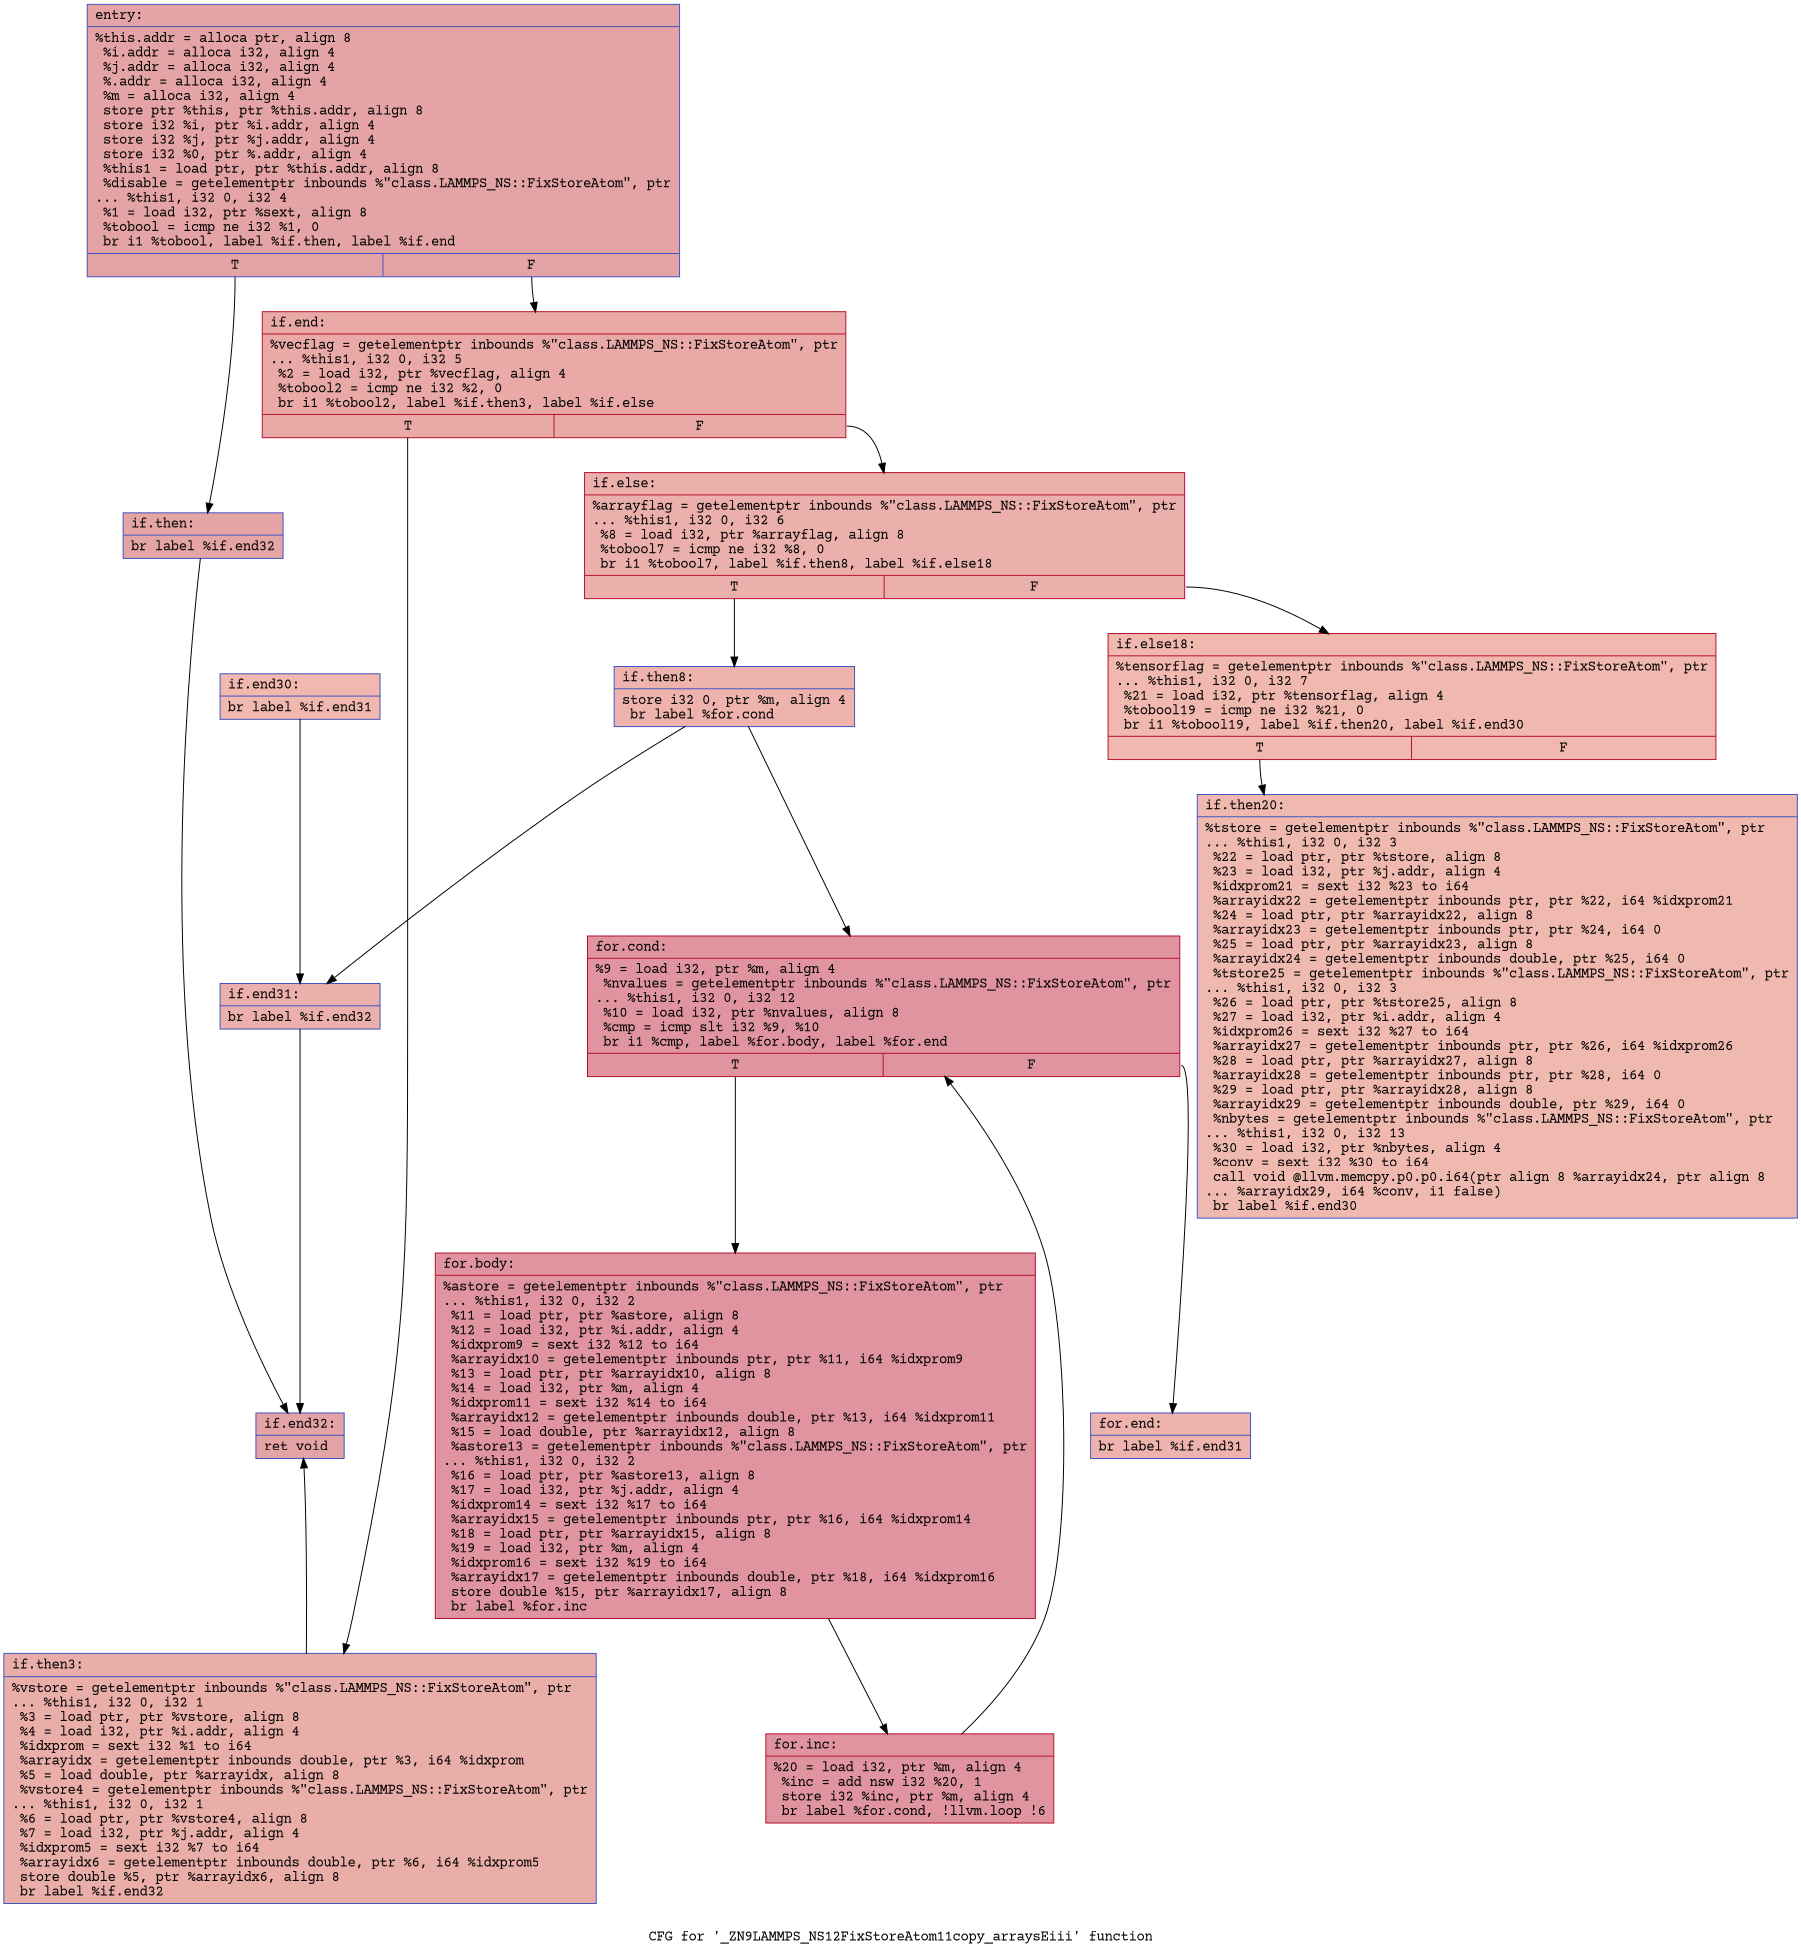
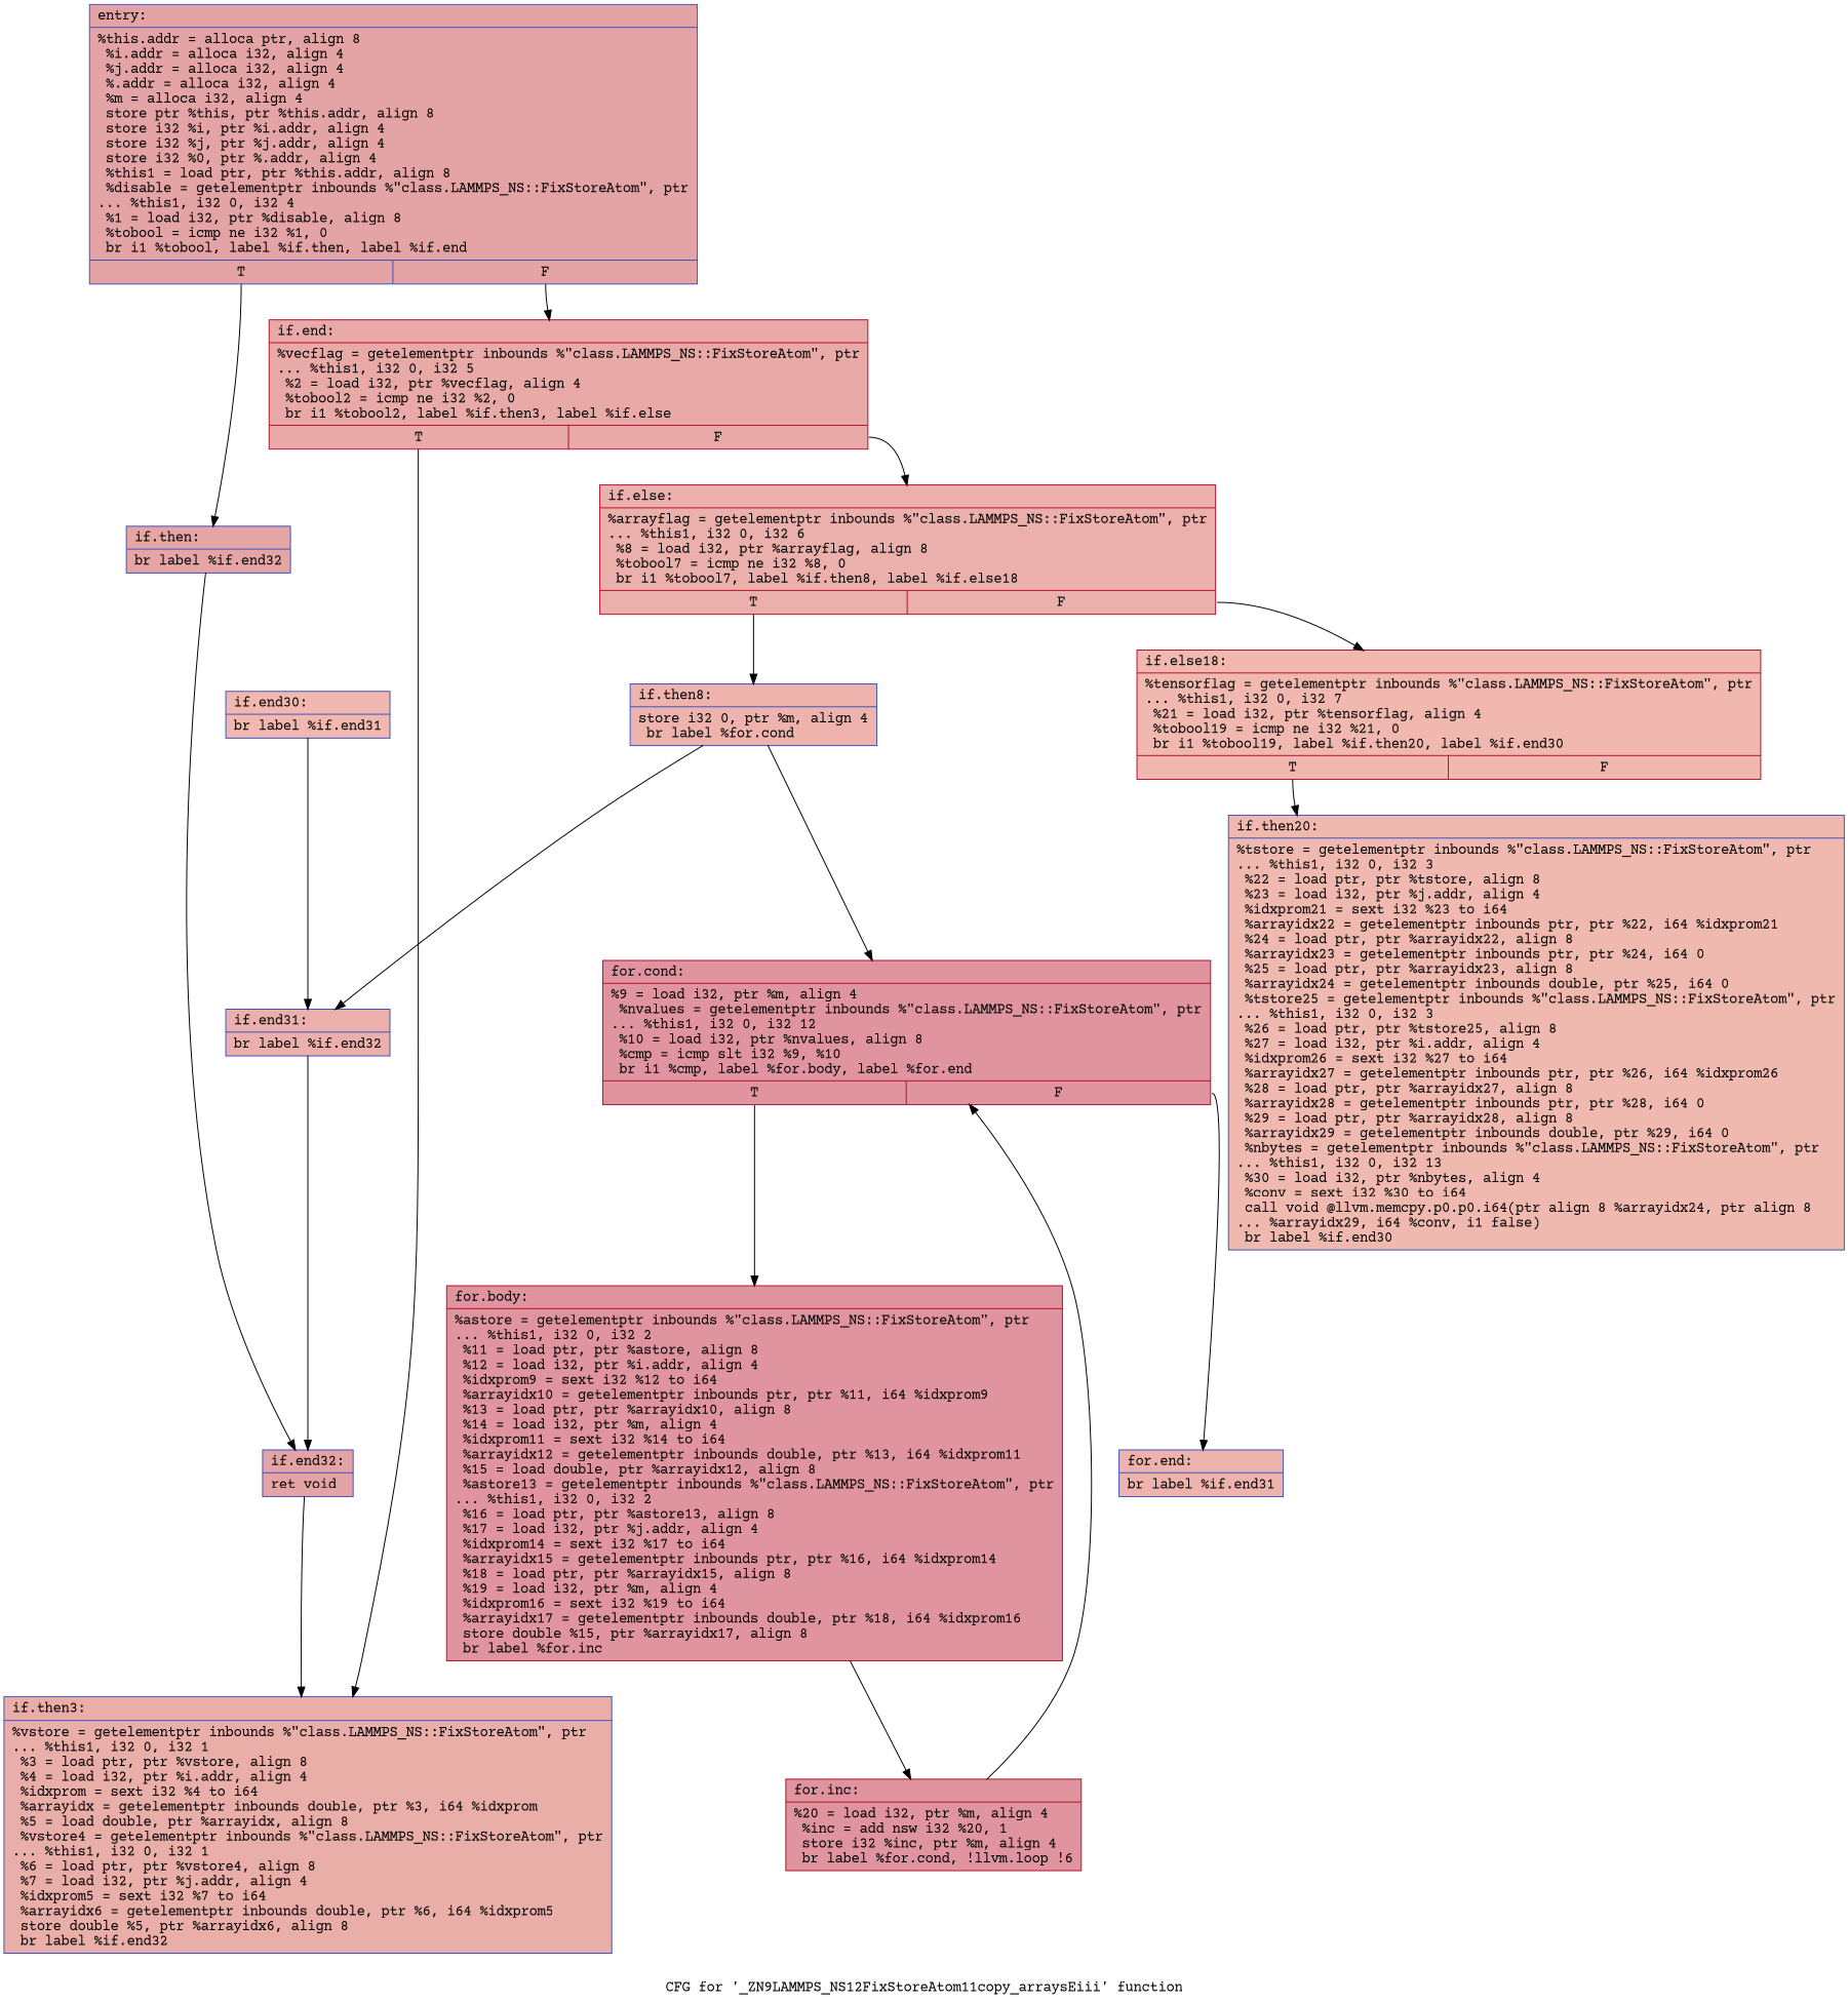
  digraph {
    fontname="Courier Prime"
    label="CFG for '_ZN9LAMMPS_NS12FixStoreAtom11copy_arraysEiii' function"
    node [color="#3d50c3ff" fillcolor="#b70d2870" fontname="Courier Prime" shape=record style=filled]
    edge [fontname="Courier Prime"]
-   n1 [fillcolor="#c32e3170" label="{entry:\l|  %this.addr = alloca ptr, align 8\l  %i.addr = alloca i32, align 4\l  %j.addr = alloca i32, align 4\l  %.addr = alloca i32, align 4\l  %m = alloca i32, align 4\l  store ptr %this, ptr %this.addr, align 8\l  store i32 %i, ptr %i.addr, align 4\l  store i32 %j, ptr %j.addr, align 4\l  store i32 %0, ptr %.addr, align 4\l  %this1 = load ptr, ptr %this.addr, align 8\l  %disable = getelementptr inbounds %\"class.LAMMPS_NS::FixStoreAtom\", ptr\l... %this1, i32 0, i32 4\l  %1 = load i32, ptr %sext, align 8\l  %tobool = icmp ne i32 %1, 0\l  br i1 %tobool, label %if.then, label %if.end\l|{<s0>T|<s1>F}}"]
+   n1 [fillcolor="#c32e3170" label="{entry:\l|  %this.addr = alloca ptr, align 8\l  %i.addr = alloca i32, align 4\l  %j.addr = alloca i32, align 4\l  %.addr = alloca i32, align 4\l  %m = alloca i32, align 4\l  store ptr %this, ptr %this.addr, align 8\l  store i32 %i, ptr %i.addr, align 4\l  store i32 %j, ptr %j.addr, align 4\l  store i32 %0, ptr %.addr, align 4\l  %this1 = load ptr, ptr %this.addr, align 8\l  %disable = getelementptr inbounds %\"class.LAMMPS_NS::FixStoreAtom\", ptr\l... %this1, i32 0, i32 4\l  %1 = load i32, ptr %disable, align 8\l  %tobool = icmp ne i32 %1, 0\l  br i1 %tobool, label %if.then, label %if.end\l|{<s0>T|<s1>F}}"]
    n2 [fillcolor="#c5333470" label="{if.then:\l|  br label %if.end32\l}"]
    n3 [color="#b70d28ff" fillcolor="#ca3b3770" label="{if.end:\l|  %vecflag = getelementptr inbounds %\"class.LAMMPS_NS::FixStoreAtom\", ptr\l... %this1, i32 0, i32 5\l  %2 = load i32, ptr %vecflag, align 4\l  %tobool2 = icmp ne i32 %2, 0\l  br i1 %tobool2, label %if.then3, label %if.else\l|{<s0>T|<s1>F}}"]
    n4 [fillcolor="#c32e3170" label="{if.end32:\l|  ret void\l}"]
-   n5 [fillcolor="#d0473d70" label="{if.then3:\l|  %vstore = getelementptr inbounds %\"class.LAMMPS_NS::FixStoreAtom\", ptr\l... %this1, i32 0, i32 1\l  %3 = load ptr, ptr %vstore, align 8\l  %4 = load i32, ptr %i.addr, align 4\l  %idxprom = sext i32 %1 to i64\l  %arrayidx = getelementptr inbounds double, ptr %3, i64 %idxprom\l  %5 = load double, ptr %arrayidx, align 8\l  %vstore4 = getelementptr inbounds %\"class.LAMMPS_NS::FixStoreAtom\", ptr\l... %this1, i32 0, i32 1\l  %6 = load ptr, ptr %vstore4, align 8\l  %7 = load i32, ptr %j.addr, align 4\l  %idxprom5 = sext i32 %7 to i64\l  %arrayidx6 = getelementptr inbounds double, ptr %6, i64 %idxprom5\l  store double %5, ptr %arrayidx6, align 8\l  br label %if.end32\l}"]
+   n5 [fillcolor="#d0473d70" label="{if.then3:\l|  %vstore = getelementptr inbounds %\"class.LAMMPS_NS::FixStoreAtom\", ptr\l... %this1, i32 0, i32 1\l  %3 = load ptr, ptr %vstore, align 8\l  %4 = load i32, ptr %i.addr, align 4\l  %idxprom = sext i32 %4 to i64\l  %arrayidx = getelementptr inbounds double, ptr %3, i64 %idxprom\l  %5 = load double, ptr %arrayidx, align 8\l  %vstore4 = getelementptr inbounds %\"class.LAMMPS_NS::FixStoreAtom\", ptr\l... %this1, i32 0, i32 1\l  %6 = load ptr, ptr %vstore4, align 8\l  %7 = load i32, ptr %j.addr, align 4\l  %idxprom5 = sext i32 %7 to i64\l  %arrayidx6 = getelementptr inbounds double, ptr %6, i64 %idxprom5\l  store double %5, ptr %arrayidx6, align 8\l  br label %if.end32\l}"]
    n6 [color="#b70d28ff" fillcolor="#d24b4070" label="{if.else:\l|  %arrayflag = getelementptr inbounds %\"class.LAMMPS_NS::FixStoreAtom\", ptr\l... %this1, i32 0, i32 6\l  %8 = load i32, ptr %arrayflag, align 8\l  %tobool7 = icmp ne i32 %8, 0\l  br i1 %tobool7, label %if.then8, label %if.else18\l|{<s0>T|<s1>F}}"]
    n7 [fillcolor="#d6524470" label="{if.then8:\l|  store i32 0, ptr %m, align 4\l  br label %for.cond\l}"]
    n8 [color="#b70d28ff" fillcolor="#dc5d4a70" label="{if.else18:\l|  %tensorflag = getelementptr inbounds %\"class.LAMMPS_NS::FixStoreAtom\", ptr\l... %this1, i32 0, i32 7\l  %21 = load i32, ptr %tensorflag, align 4\l  %tobool19 = icmp ne i32 %21, 0\l  br i1 %tobool19, label %if.then20, label %if.end30\l|{<s0>T|<s1>F}}"]
    n9 [color="#b70d28ff" label="{for.cond:\l|  %9 = load i32, ptr %m, align 4\l  %nvalues = getelementptr inbounds %\"class.LAMMPS_NS::FixStoreAtom\", ptr\l... %this1, i32 0, i32 12\l  %10 = load i32, ptr %nvalues, align 8\l  %cmp = icmp slt i32 %9, %10\l  br i1 %cmp, label %for.body, label %for.end\l|{<s0>T|<s1>F}}"]
    n10 [fillcolor="#d24b4070" label="{if.end31:\l|  br label %if.end32\l}"]
    n11 [fillcolor="#de614d70" label="{if.then20:\l|  %tstore = getelementptr inbounds %\"class.LAMMPS_NS::FixStoreAtom\", ptr\l... %this1, i32 0, i32 3\l  %22 = load ptr, ptr %tstore, align 8\l  %23 = load i32, ptr %j.addr, align 4\l  %idxprom21 = sext i32 %23 to i64\l  %arrayidx22 = getelementptr inbounds ptr, ptr %22, i64 %idxprom21\l  %24 = load ptr, ptr %arrayidx22, align 8\l  %arrayidx23 = getelementptr inbounds ptr, ptr %24, i64 0\l  %25 = load ptr, ptr %arrayidx23, align 8\l  %arrayidx24 = getelementptr inbounds double, ptr %25, i64 0\l  %tstore25 = getelementptr inbounds %\"class.LAMMPS_NS::FixStoreAtom\", ptr\l... %this1, i32 0, i32 3\l  %26 = load ptr, ptr %tstore25, align 8\l  %27 = load i32, ptr %i.addr, align 4\l  %idxprom26 = sext i32 %27 to i64\l  %arrayidx27 = getelementptr inbounds ptr, ptr %26, i64 %idxprom26\l  %28 = load ptr, ptr %arrayidx27, align 8\l  %arrayidx28 = getelementptr inbounds ptr, ptr %28, i64 0\l  %29 = load ptr, ptr %arrayidx28, align 8\l  %arrayidx29 = getelementptr inbounds double, ptr %29, i64 0\l  %nbytes = getelementptr inbounds %\"class.LAMMPS_NS::FixStoreAtom\", ptr\l... %this1, i32 0, i32 13\l  %30 = load i32, ptr %nbytes, align 4\l  %conv = sext i32 %30 to i64\l  call void @llvm.memcpy.p0.p0.i64(ptr align 8 %arrayidx24, ptr align 8\l... %arrayidx29, i64 %conv, i1 false)\l  br label %if.end30\l}"]
    n12 [color="#b70d28ff" label="{for.body:\l|  %astore = getelementptr inbounds %\"class.LAMMPS_NS::FixStoreAtom\", ptr\l... %this1, i32 0, i32 2\l  %11 = load ptr, ptr %astore, align 8\l  %12 = load i32, ptr %i.addr, align 4\l  %idxprom9 = sext i32 %12 to i64\l  %arrayidx10 = getelementptr inbounds ptr, ptr %11, i64 %idxprom9\l  %13 = load ptr, ptr %arrayidx10, align 8\l  %14 = load i32, ptr %m, align 4\l  %idxprom11 = sext i32 %14 to i64\l  %arrayidx12 = getelementptr inbounds double, ptr %13, i64 %idxprom11\l  %15 = load double, ptr %arrayidx12, align 8\l  %astore13 = getelementptr inbounds %\"class.LAMMPS_NS::FixStoreAtom\", ptr\l... %this1, i32 0, i32 2\l  %16 = load ptr, ptr %astore13, align 8\l  %17 = load i32, ptr %j.addr, align 4\l  %idxprom14 = sext i32 %17 to i64\l  %arrayidx15 = getelementptr inbounds ptr, ptr %16, i64 %idxprom14\l  %18 = load ptr, ptr %arrayidx15, align 8\l  %19 = load i32, ptr %m, align 4\l  %idxprom16 = sext i32 %19 to i64\l  %arrayidx17 = getelementptr inbounds double, ptr %18, i64 %idxprom16\l  store double %15, ptr %arrayidx17, align 8\l  br label %for.inc\l}"]
    n13 [fillcolor="#d6524470" label="{for.end:\l|  br label %if.end31\l}"]
    n14 [fillcolor="#dc5d4a70" label="{if.end30:\l|  br label %if.end31\l}"]
    n15 [color="#b70d28ff" label="{for.inc:\l|  %20 = load i32, ptr %m, align 4\l  %inc = add nsw i32 %20, 1\l  store i32 %inc, ptr %m, align 4\l  br label %for.cond, !llvm.loop !6\l}"]
    n1 -> n2 [tailport=s0]
    n1 -> n3 [tailport=s1]
    n2 -> n4
    n3 -> n5 [tailport=s0]
    n3 -> n6 [tailport=s1]
-   n5 -> n4
+   n4 -> n5
    n6 -> n7 [tailport=s0]
    n6 -> n8 [tailport=s1]
    n7 -> n9
    n7 -> n10
    n8 -> n11 [tailport=s0]
    n9 -> n12 [tailport=s0]
    n9 -> n13 [tailport=s1]
    n10 -> n4
    n12 -> n15
    n14 -> n10
    n15 -> n9
  }
